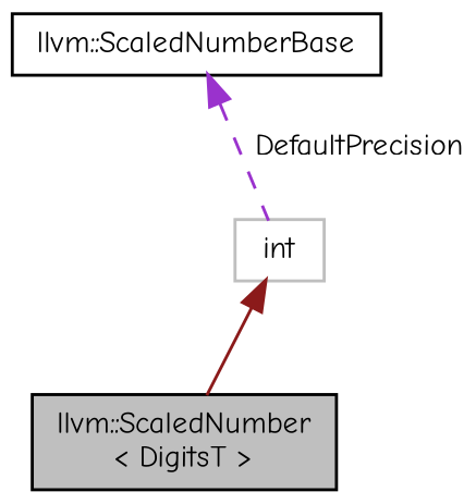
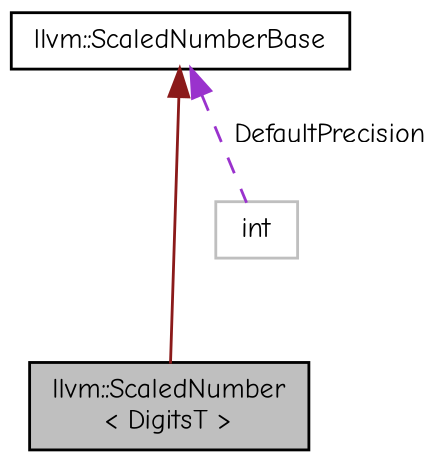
  digraph {
    fontname="Comic Neue"
    node [color=black fontname="Comic Neue" fontsize=10 shape=record]
    edge [dir=back fontname="Comic Neue" fontsize=10 labelfontname=Helvetica labelfontsize=10]
    n1 [fillcolor=grey75 fontcolor=black height=0.2 label="llvm::ScaledNumber\l\< DigitsT \>" style=filled width=0.4]
    n2 [height=0.2 label="llvm::ScaledNumberBase" width=0.4]
    n3 [color=grey75 height=0.2 label=int width=0.4]
-   n3 -> n1 [color=firebrick4 style=solid]
+   n2 -> n1 [color=firebrick4 style=solid]
    n2 -> n3 [color=darkorchid3 label=" DefaultPrecision" style=dashed]
  }
